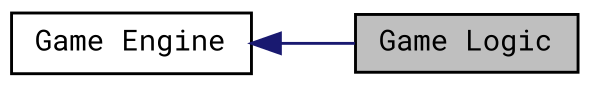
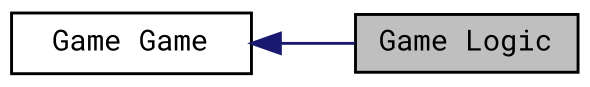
  digraph {
    rankdir=LR
    fontname="Roboto Mono"
    node [color=black fontname="Roboto Mono" fontsize=10 shape=record style=filled]
    n1 [fillcolor=grey75 fontcolor=black height=0.2 label="Game Logic" width=0.4]
-   n2 [fillcolor=white height=0.2 label="Game Engine" width=0.4]
+   n2 [fillcolor=white height=0.2 label="Game Game" width=0.4]
    n2 -> n1 [color=midnightblue dir=back fontname="Roboto Mono" fontsize=10 labelfontname=Helvetica labelfontsize=10 shape=plaintext style=solid]
  }
